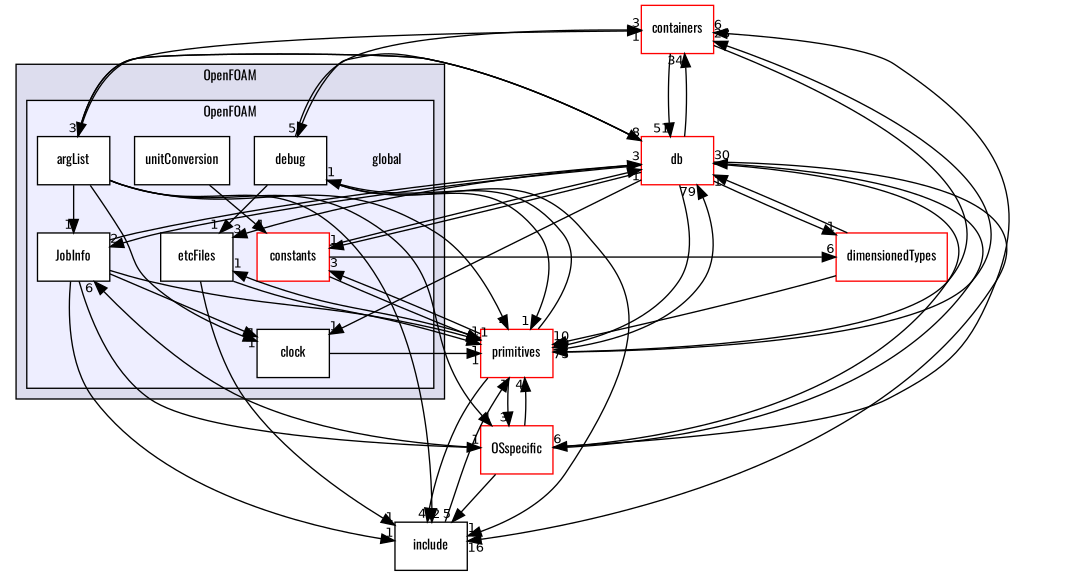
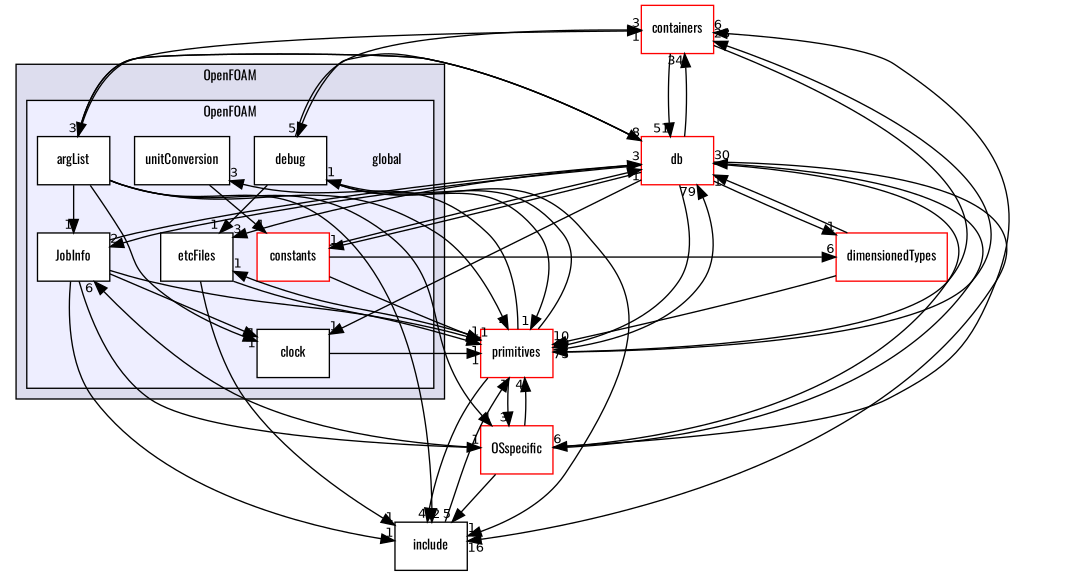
  digraph {
    compound=true
    fontname=Oswald
    node [fontname=Oswald fontsize=10 shape=box color=black]
    edge [fontname=Oswald headlabel=1 labeldistance=1.5 labelfontname=Helvetica labelfontsize=10]
    n1 [label=global shape=plaintext color=""]
    n2 [fillcolor=white label=argList style=filled]
    n3 [fillcolor=white label=clock style=filled]
    n4 [color=red fillcolor=white label=constants style=filled]
    n5 [fillcolor=white label=debug style=filled]
    n6 [fillcolor=white label=etcFiles style=filled]
    n7 [fillcolor=white label=JobInfo style=filled]
    n8 [fillcolor=white label=unitConversion style=filled]
    n9 [color=red label=containers]
    n10 [color=red label=db]
    n11 [color=red label=primitives]
    n12 [label=include color=""]
    n13 [color=red label=OSspecific]
    n14 [color=red label=dimensionedTypes]
    subgraph cluster_1 {
      bgcolor="#ddddee"
      fontsize=10
      label=OpenFOAM
      pencolor=black
      subgraph cluster_2 {
        bgcolor="#eeeeff"
        fontsize=10
        label=OpenFOAM
        pencolor=black
        n1
        n2
        n3
        n4
        n5
        n6
        n7
        n8
      }
    }
    n2 -> n3
    n2 -> n7
    n2 -> n9 [headlabel=3]
    n2 -> n10 [headlabel=8]
    n2 -> n11 [headlabel=4]
    n2 -> n12 [headlabel=2]
    n2 -> n13 [headlabel=4]
    n3 -> n11
    n4 -> n10
    n4 -> n11
    n4 -> n14 [headlabel=6]
    n5 -> n6
    n5 -> n9
    n5 -> n11
    n5 -> n12
    n6 -> n11
    n6 -> n12
    n7 -> n3
    n7 -> n10 [headlabel=3]
    n7 -> n11
    n7 -> n12
    n7 -> n13
    n8 -> n4
    n9 -> n10 [headlabel=51]
    n9 -> n11 [headlabel=49]
    n10 -> n2 [headlabel=3]
    n10 -> n3
    n10 -> n4
    n10 -> n5 [headlabel=5]
    n10 -> n6 [headlabel=3]
    n10 -> n7 [headlabel=2]
    n10 -> n9 [headlabel=34]
    n10 -> n11 [headlabel=75]
    n10 -> n12 [headlabel=16]
    n10 -> n13 [headlabel=6]
    n10 -> n14
-   n11 -> n4 [headlabel=3]
+   n11 -> n8 [headlabel=3]
    n11 -> n5
    n11 -> n6
    n11 -> n9 [headlabel=23]
    n11 -> n10 [headlabel=79]
    n11 -> n12 [headlabel=4]
    n11 -> n13 [headlabel=3]
    n12 -> n11
    n13 -> n7 [headlabel=6]
    n13 -> n9 [headlabel=6]
    n13 -> n10 [headlabel=30]
    n13 -> n11 [headlabel=4]
    n13 -> n12 [headlabel=5]
    n14 -> n10
    n14 -> n11 [headlabel=10]
  }
